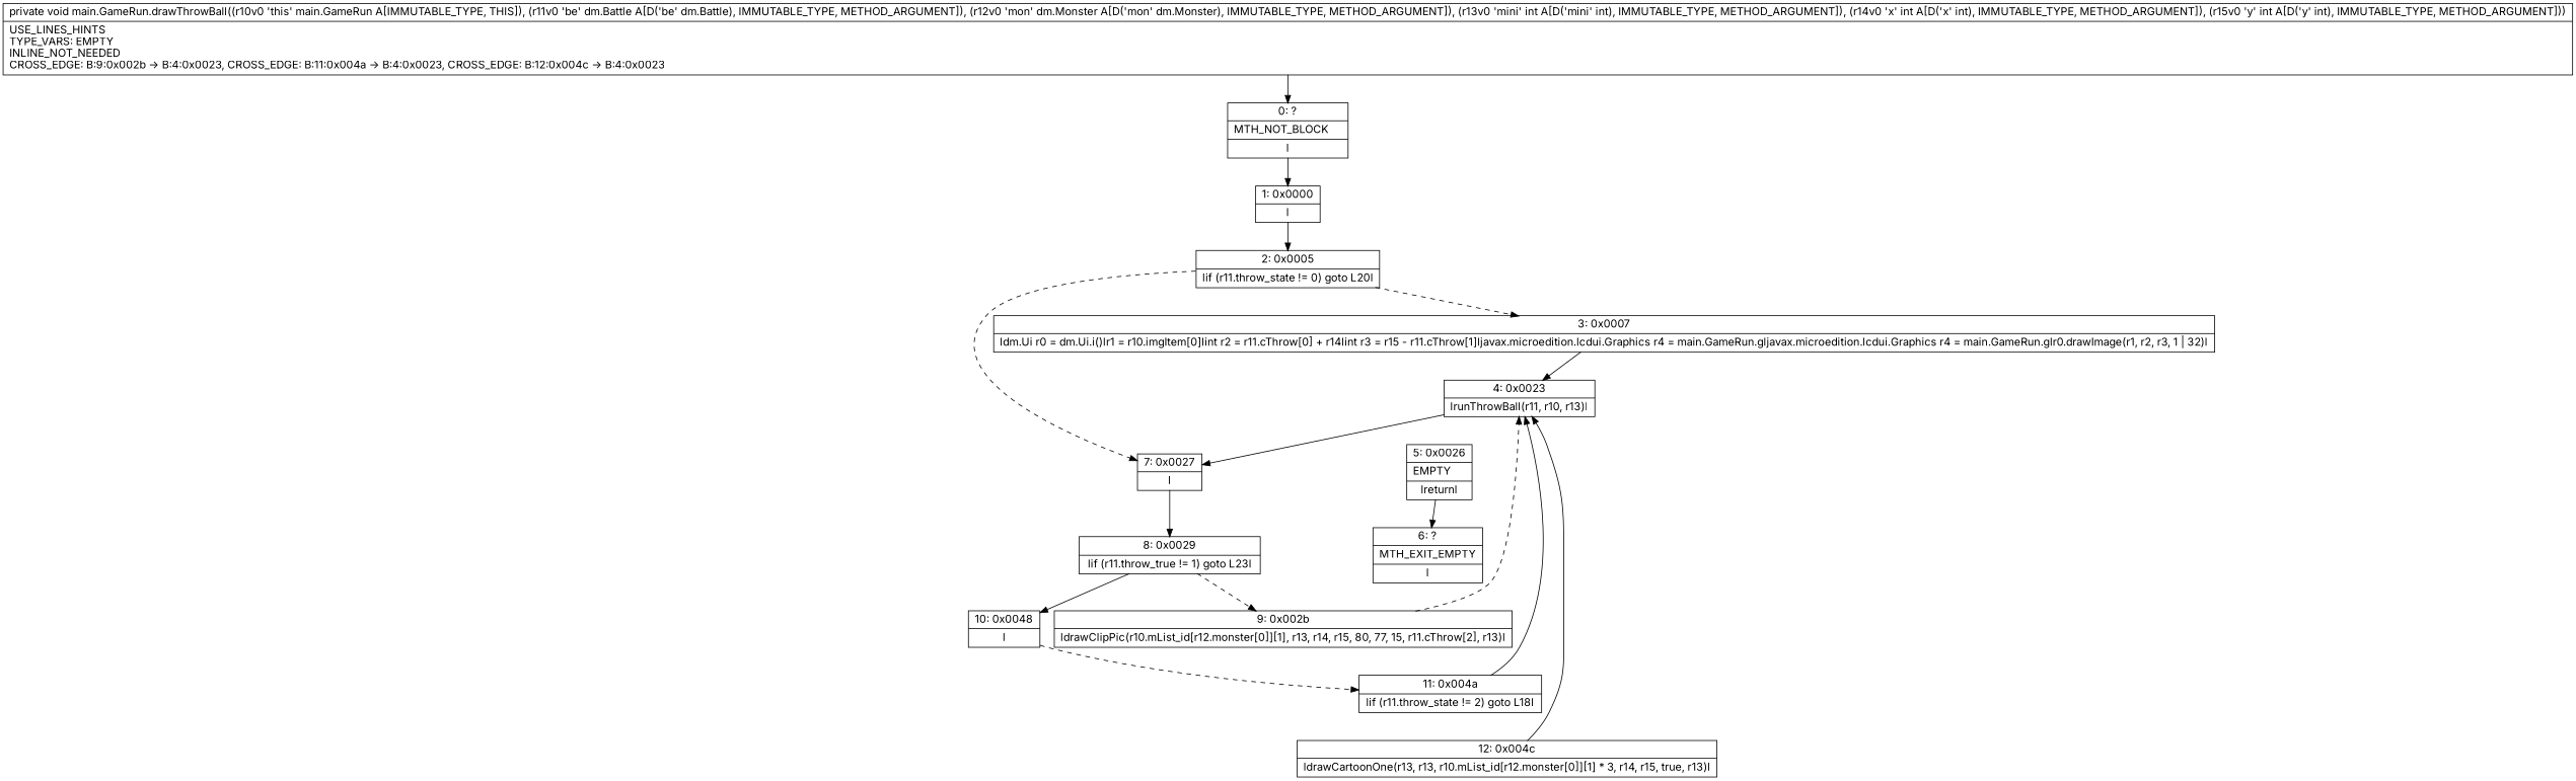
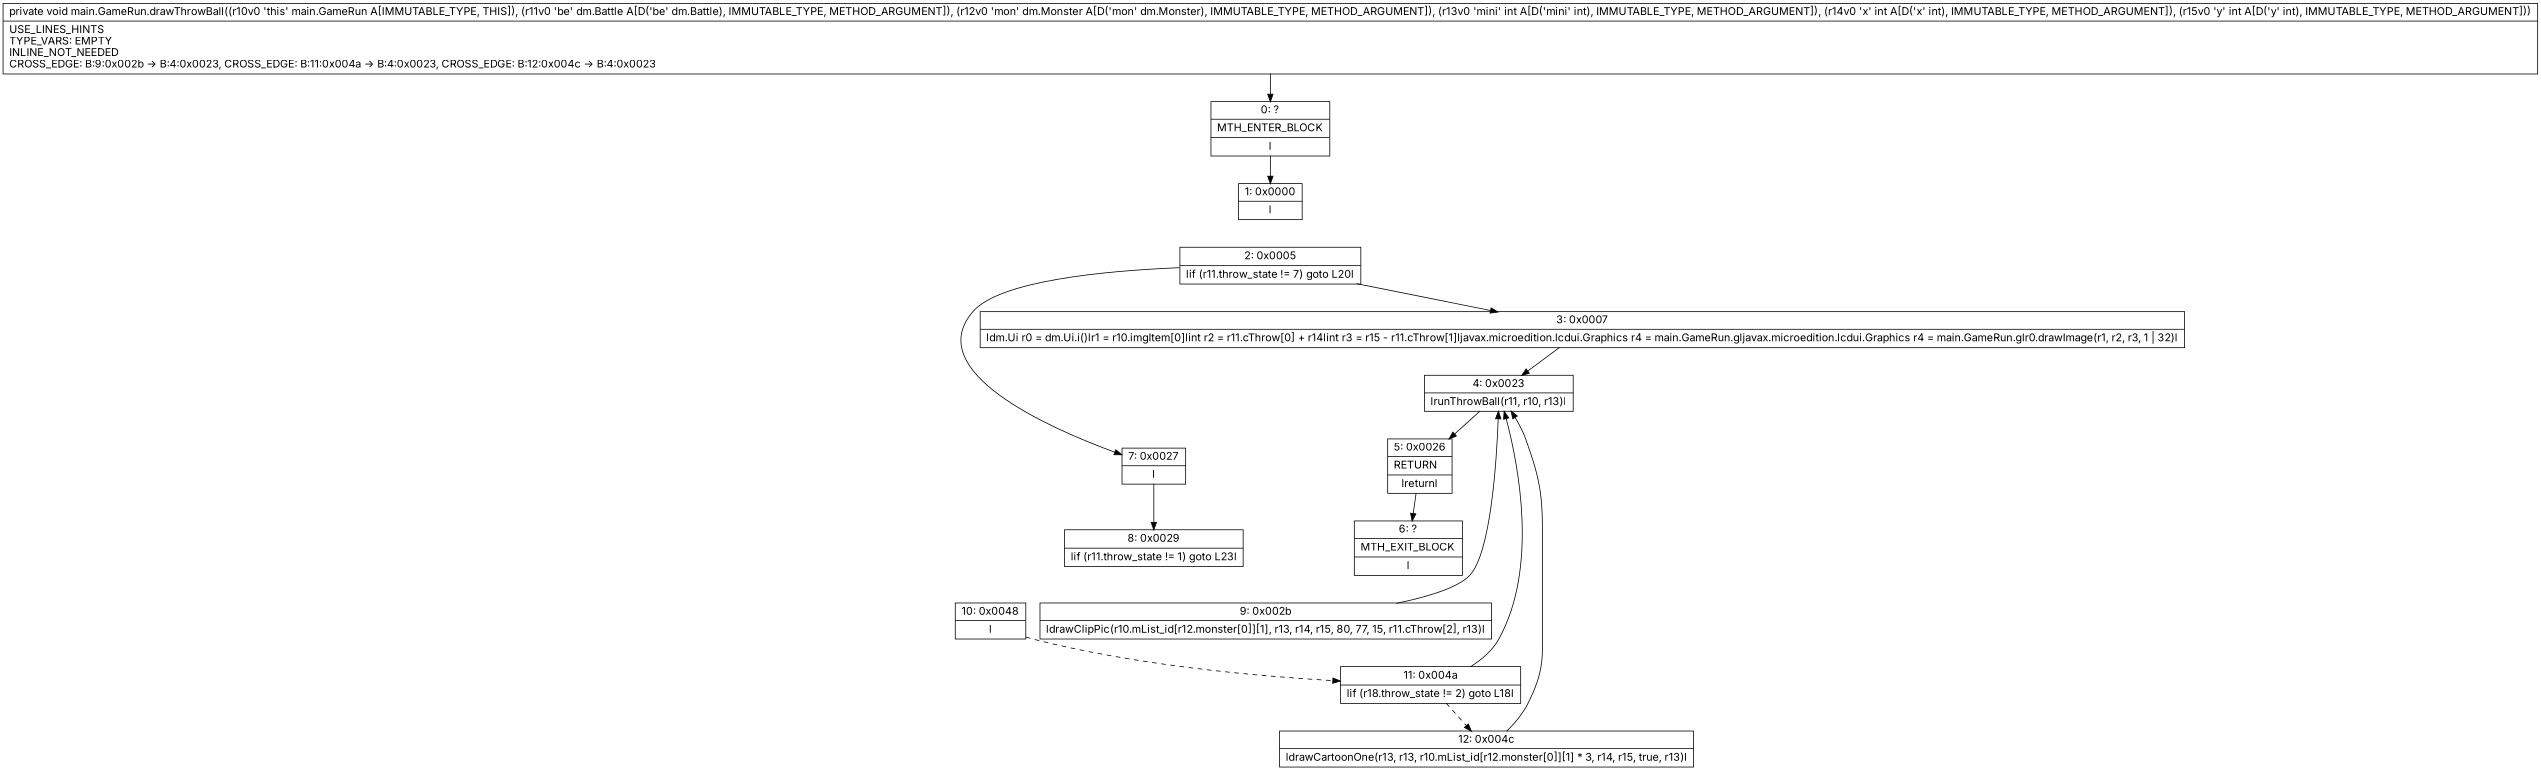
  digraph {
    fontname=Inter
    node [fontname=Inter shape=record]
    edge [fontname=Inter]
-   n1 [label="{0\:\ ?|MTH_NOT_BLOCK\l|l}"]
+   n1 [label="{0\:\ ?|MTH_ENTER_BLOCK\l|l}"]
    n2 [label="{1\:\ 0x0000|l}"]
-   n3 [label="{2\:\ 0x0005|lif (r11.throw_state != 0) goto L20l}"]
+   n3 [label="{2\:\ 0x0005|lif (r11.throw_state != 7) goto L20l}"]
    n4 [label="{3\:\ 0x0007|ldm.Ui r0 = dm.Ui.i()lr1 = r10.imgItem[0]lint r2 = r11.cThrow[0] + r14lint r3 = r15 \- r11.cThrow[1]ljavax.microedition.lcdui.Graphics r4 = main.GameRun.gljavax.microedition.lcdui.Graphics r4 = main.GameRun.glr0.drawImage(r1, r2, r3, 1 \| 32)l}"]
    n5 [label="{7\:\ 0x0027|l}"]
    n6 [label="{4\:\ 0x0023|lrunThrowBall(r11, r10, r13)l}"]
-   n7 [label="{8\:\ 0x0029|lif (r11.throw_true != 1) goto L23l}"]
-   n8 [label="{5\:\ 0x0026|EMPTY\l|lreturnl}"]
-   n9 [label="{6\:\ ?|MTH_EXIT_EMPTY\l|l}"]
+   n7 [label="{8\:\ 0x0029|lif (r11.throw_state != 1) goto L23l}"]
+   n8 [label="{5\:\ 0x0026|RETURN\l|lreturnl}"]
+   n9 [label="{6\:\ ?|MTH_EXIT_BLOCK\l|l}"]
    n10 [label="{9\:\ 0x002b|ldrawClipPic(r10.mList_id[r12.monster[0]][1], r13, r14, r15, 80, 77, 15, r11.cThrow[2], r13)l}"]
    n11 [label="{10\:\ 0x0048|l}"]
-   n12 [label="{11\:\ 0x004a|lif (r11.throw_state != 2) goto L18l}"]
+   n12 [label="{11\:\ 0x004a|lif (r18.throw_state != 2) goto L18l}"]
    n13 [label="{12\:\ 0x004c|ldrawCartoonOne(r13, r13, r10.mList_id[r12.monster[0]][1] * 3, r14, r15, true, r13)l}"]
    n14 [label="{private void main.GameRun.drawThrowBall((r10v0 'this' main.GameRun A[IMMUTABLE_TYPE, THIS]), (r11v0 'be' dm.Battle A[D('be' dm.Battle), IMMUTABLE_TYPE, METHOD_ARGUMENT]), (r12v0 'mon' dm.Monster A[D('mon' dm.Monster), IMMUTABLE_TYPE, METHOD_ARGUMENT]), (r13v0 'mini' int A[D('mini' int), IMMUTABLE_TYPE, METHOD_ARGUMENT]), (r14v0 'x' int A[D('x' int), IMMUTABLE_TYPE, METHOD_ARGUMENT]), (r15v0 'y' int A[D('y' int), IMMUTABLE_TYPE, METHOD_ARGUMENT]))  | USE_LINES_HINTS\lTYPE_VARS: EMPTY\lINLINE_NOT_NEEDED\lCROSS_EDGE: B:9:0x002b \-\> B:4:0x0023, CROSS_EDGE: B:11:0x004a \-\> B:4:0x0023, CROSS_EDGE: B:12:0x004c \-\> B:4:0x0023\l}"]
    n1 -> n2
-   n2 -> n3
-   n3 -> n4 [style=dashed]
-   n3 -> n5 [style=dashed]
+   n3 -> n4 [style=solid]
+   n3 -> n5
    n4 -> n6
    n5 -> n7
-   n6 -> n5
-   n7 -> n10 [style=dashed]
-   n7 -> n11
+   n6 -> n8
    n8 -> n9
-   n10 -> n6 [style=dashed]
+   n10 -> n6
    n11 -> n12 [style=dashed]
    n12 -> n6
+   n12 -> n13 [style=dashed]
    n13 -> n6
    n14 -> n1
  }
